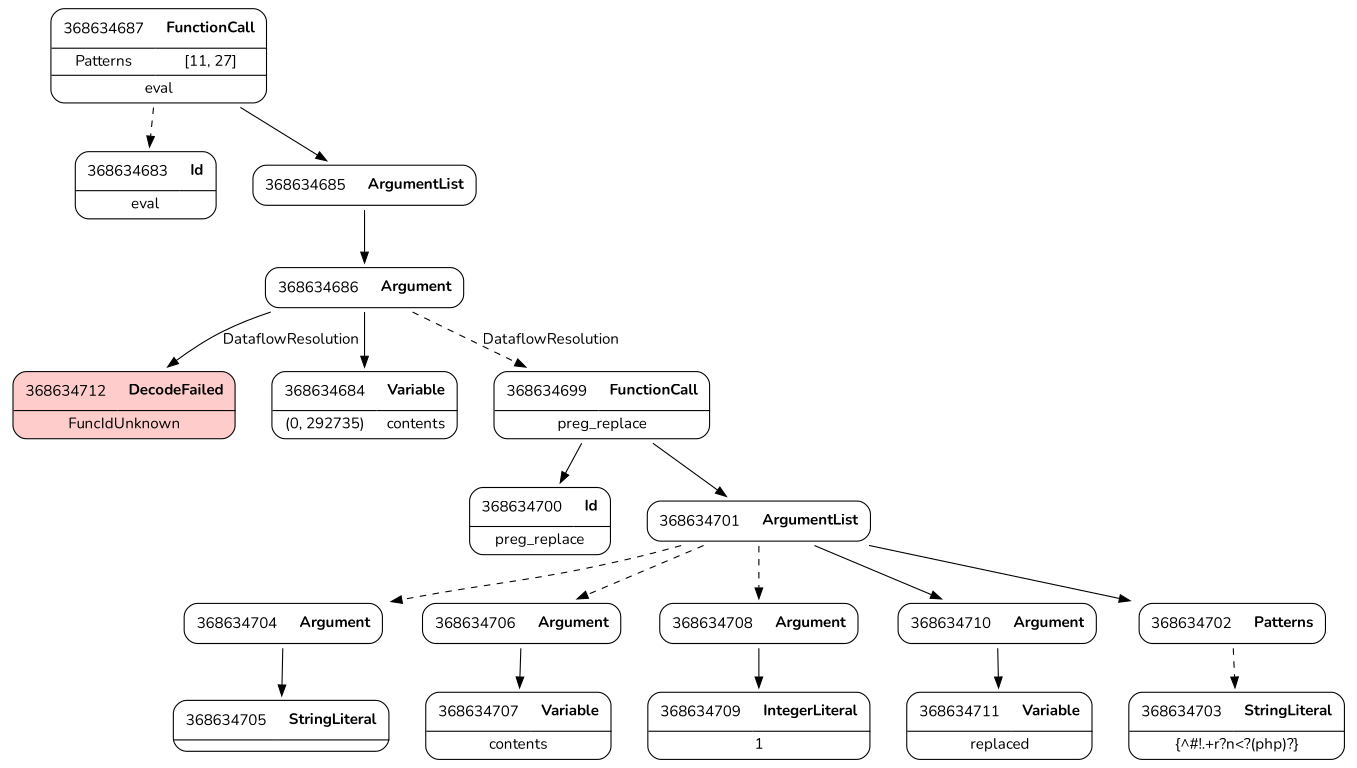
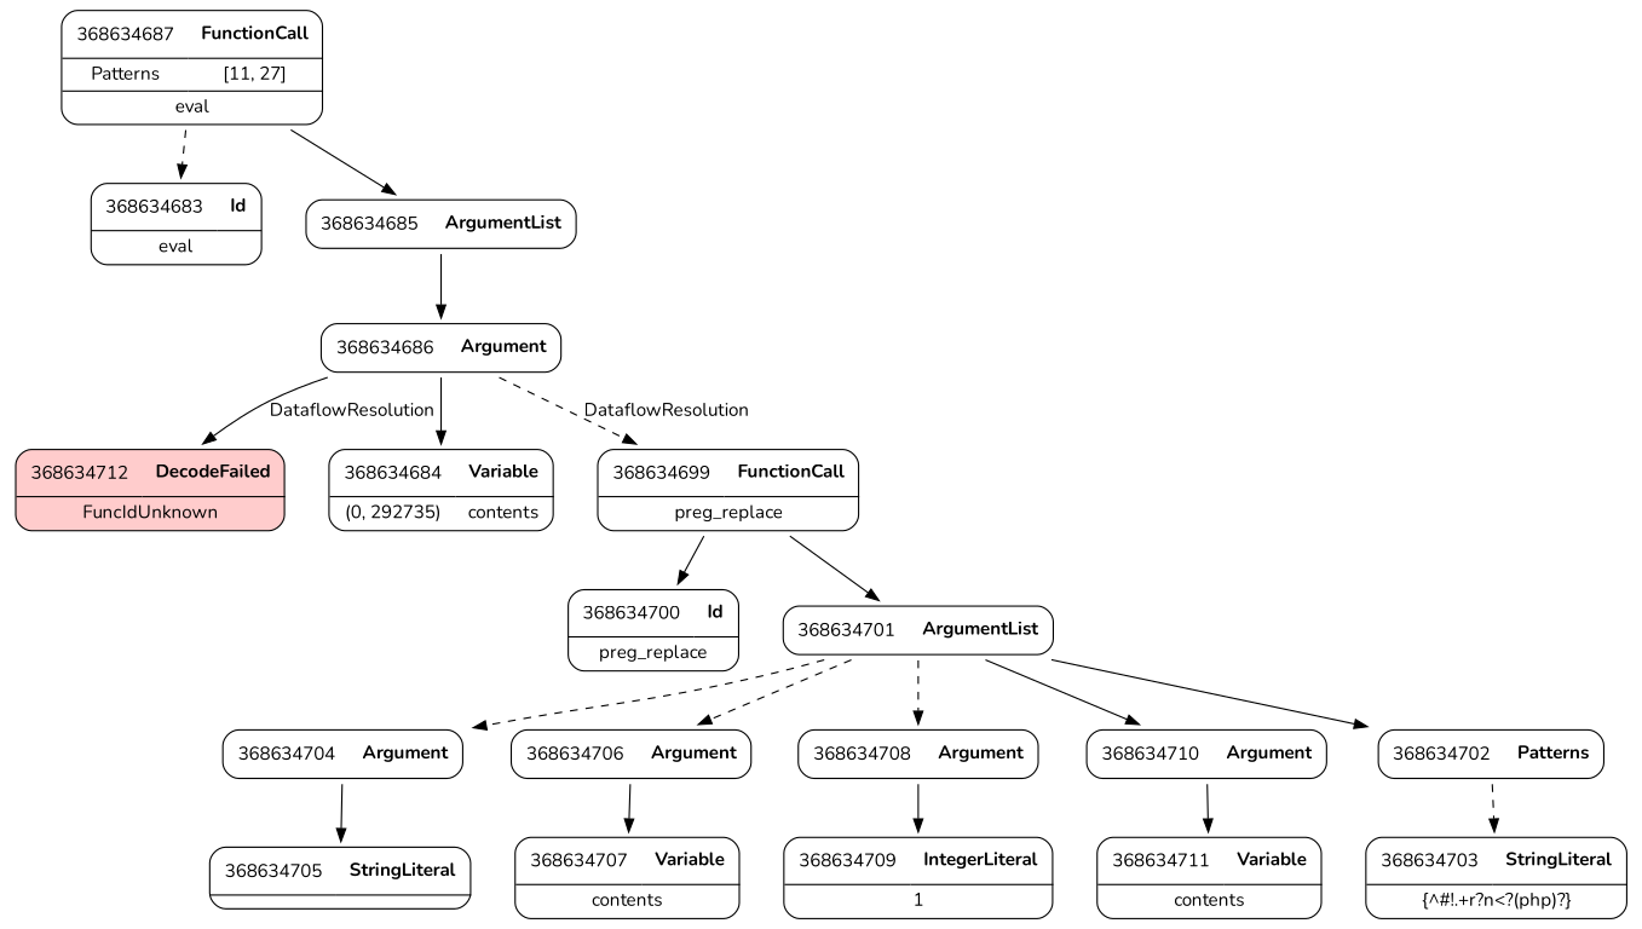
  digraph {
    fontname=Nunito
    node [fontname=Nunito shape=none]
    edge [fontname=Nunito style=solid weight=2]
    n1 [label=<<TABLE border='1' cellspacing='0' cellpadding='10' style='rounded' bgcolor='#FFCCCC' ><TR><TD border='0'>368634712</TD><TD border='0'><B>DecodeFailed</B></TD></TR><HR/><TR><TD border='0' cellpadding='5' colspan='2'>FuncIdUnknown</TD></TR></TABLE>>]
    n2 [label=<<TABLE border='1' cellspacing='0' cellpadding='10' style='rounded' ><TR><TD border='0'>368634683</TD><TD border='0'><B>Id</B></TD></TR><HR/><TR><TD border='0' cellpadding='5' colspan='2'>eval</TD></TR></TABLE>>]
    n3 [label=<<TABLE border='1' cellspacing='0' cellpadding='10' style='rounded' ><TR><TD border='0'>368634684</TD><TD border='0'><B>Variable</B></TD></TR><HR/><TR><TD border='0' cellpadding='5'>(0, 292735)</TD><TD border='0' cellpadding='5'>contents</TD></TR></TABLE>>]
    n4 [label=<<TABLE border='1' cellspacing='0' cellpadding='10' style='rounded' ><TR><TD border='0'>368634685</TD><TD border='0'><B>ArgumentList</B></TD></TR></TABLE>>]
    n5 [label=<<TABLE border='1' cellspacing='0' cellpadding='10' style='rounded' ><TR><TD border='0'>368634686</TD><TD border='0'><B>Argument</B></TD></TR></TABLE>>]
    n6 [label=<<TABLE border='1' cellspacing='0' cellpadding='10' style='rounded' ><TR><TD border='0'>368634699</TD><TD border='0'><B>FunctionCall</B></TD></TR><HR/><TR><TD border='0' cellpadding='5' colspan='2'>preg_replace</TD></TR></TABLE>>]
    n7 [label=<<TABLE border='1' cellspacing='0' cellpadding='10' style='rounded' ><TR><TD border='0'>368634700</TD><TD border='0'><B>Id</B></TD></TR><HR/><TR><TD border='0' cellpadding='5' colspan='2'>preg_replace</TD></TR></TABLE>>]
    n8 [label=<<TABLE border='1' cellspacing='0' cellpadding='10' style='rounded' ><TR><TD border='0'>368634701</TD><TD border='0'><B>ArgumentList</B></TD></TR></TABLE>>]
    n9 [label=<<TABLE border='1' cellspacing='0' cellpadding='10' style='rounded' ><TR><TD border='0'>368634704</TD><TD border='0'><B>Argument</B></TD></TR></TABLE>>]
    n10 [label=<<TABLE border='1' cellspacing='0' cellpadding='10' style='rounded' ><TR><TD border='0'>368634706</TD><TD border='0'><B>Argument</B></TD></TR></TABLE>>]
    n11 [label=<<TABLE border='1' cellspacing='0' cellpadding='10' style='rounded' ><TR><TD border='0'>368634708</TD><TD border='0'><B>Argument</B></TD></TR></TABLE>>]
    n12 [label=<<TABLE border='1' cellspacing='0' cellpadding='10' style='rounded' ><TR><TD border='0'>368634710</TD><TD border='0'><B>Argument</B></TD></TR></TABLE>>]
    n13 [label=<<TABLE border='1' cellspacing='0' cellpadding='10' style='rounded' ><TR><TD border='0'>368634702</TD><TD border='0'><B>Patterns</B></TD></TR></TABLE>>]
    n14 [label=<<TABLE border='1' cellspacing='0' cellpadding='10' style='rounded' ><TR><TD border='0'>368634687</TD><TD border='0'><B>FunctionCall</B></TD></TR><HR/><TR><TD border='0' cellpadding='5'>Patterns</TD><TD border='0' cellpadding='5'>[11, 27]</TD></TR><HR/><TR><TD border='0' cellpadding='5' colspan='2'>eval</TD></TR></TABLE>>]
    n15 [label=<<TABLE border='1' cellspacing='0' cellpadding='10' style='rounded' ><TR><TD border='0'>368634705</TD><TD border='0'><B>StringLiteral</B></TD></TR><HR/><TR><TD border='0' cellpadding='5' colspan='2'></TD></TR></TABLE>>]
    n16 [label=<<TABLE border='1' cellspacing='0' cellpadding='10' style='rounded' ><TR><TD border='0'>368634707</TD><TD border='0'><B>Variable</B></TD></TR><HR/><TR><TD border='0' cellpadding='5' colspan='2'>contents</TD></TR></TABLE>>]
    n17 [label=<<TABLE border='1' cellspacing='0' cellpadding='10' style='rounded' ><TR><TD border='0'>368634709</TD><TD border='0'><B>IntegerLiteral</B></TD></TR><HR/><TR><TD border='0' cellpadding='5' colspan='2'>1</TD></TR></TABLE>>]
-   n18 [label=<<TABLE border='1' cellspacing='0' cellpadding='10' style='rounded' ><TR><TD border='0'>368634711</TD><TD border='0'><B>Variable</B></TD></TR><HR/><TR><TD border='0' cellpadding='5' colspan='2'>replaced</TD></TR></TABLE>>]
+   n18 [label=<<TABLE border='1' cellspacing='0' cellpadding='10' style='rounded' ><TR><TD border='0'>368634711</TD><TD border='0'><B>Variable</B></TD></TR><HR/><TR><TD border='0' cellpadding='5' colspan='2'>contents</TD></TR></TABLE>>]
    n19 [label=<<TABLE border='1' cellspacing='0' cellpadding='10' style='rounded' ><TR><TD border='0'>368634703</TD><TD border='0'><B>StringLiteral</B></TD></TR><HR/><TR><TD border='0' cellpadding='5' colspan='2'>{^#!.+r?n&lt;?(php)?}</TD></TR></TABLE>>]
    n4 -> n5
    n5 -> n1 [label=DataflowResolution weight=""]
    n5 -> n3
    n5 -> n6 [label=DataflowResolution style=dashed weight=""]
    n6 -> n7
    n6 -> n8
    n8 -> n9 [style=dashed]
    n8 -> n10 [style=dashed]
    n8 -> n11 [style=dashed]
    n8 -> n12
    n8 -> n13
    n9 -> n15
    n10 -> n16
    n11 -> n17
    n12 -> n18
    n13 -> n19 [style=dashed]
    n14 -> n2 [style=dashed]
    n14 -> n4
  }
